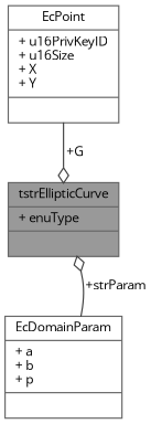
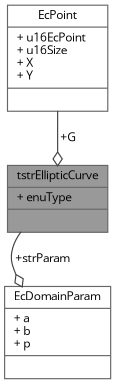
  digraph {
    fontname="Open Sans"
    node [color=gray40 fillcolor=white fontname="Open Sans" fontsize=10 shape=record style=filled]
    edge [arrowhead=odiamond color=grey25 fontname="Open Sans" fontsize=10 labelfontname=FreeSans labelfontsize=10 style=solid]
    n1 [fillcolor=grey60 fontcolor=black height=0.2 label="{tstrEllipticCurve\n|+ enuType\l|}" width=0.4]
    n2 [height=0.2 label="{EcDomainParam\n|+ a\l+ b\l+ p\l|}" width=0.4]
-   n3 [height=0.2 label="{EcPoint\n|+ u16PrivKeyID\l+ u16Size\l+ X\l+ Y\l|}" width=0.4]
-   n2 -> n1 [label=" +strParam"]
+   n3 [height=0.2 label="{EcPoint\n|+ u16EcPoint\l+ u16Size\l+ X\l+ Y\l|}" width=0.4]
+   n1 -> n2 [label=" +strParam"]
    n3 -> n1 [label=" +G"]
  }
